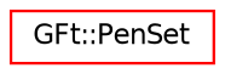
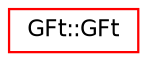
  digraph {
    rankdir=LR
-   n1 [color=red fillcolor=white fontname=Helvetica fontsize=10 height=0.2 label="GFt::PenSet" shape=box style=filled width=0.4]
+   n1 [color=red fillcolor=white fontname=Helvetica fontsize=10 height=0.2 label="GFt::GFt" shape=box style=filled width=0.4]
  }
